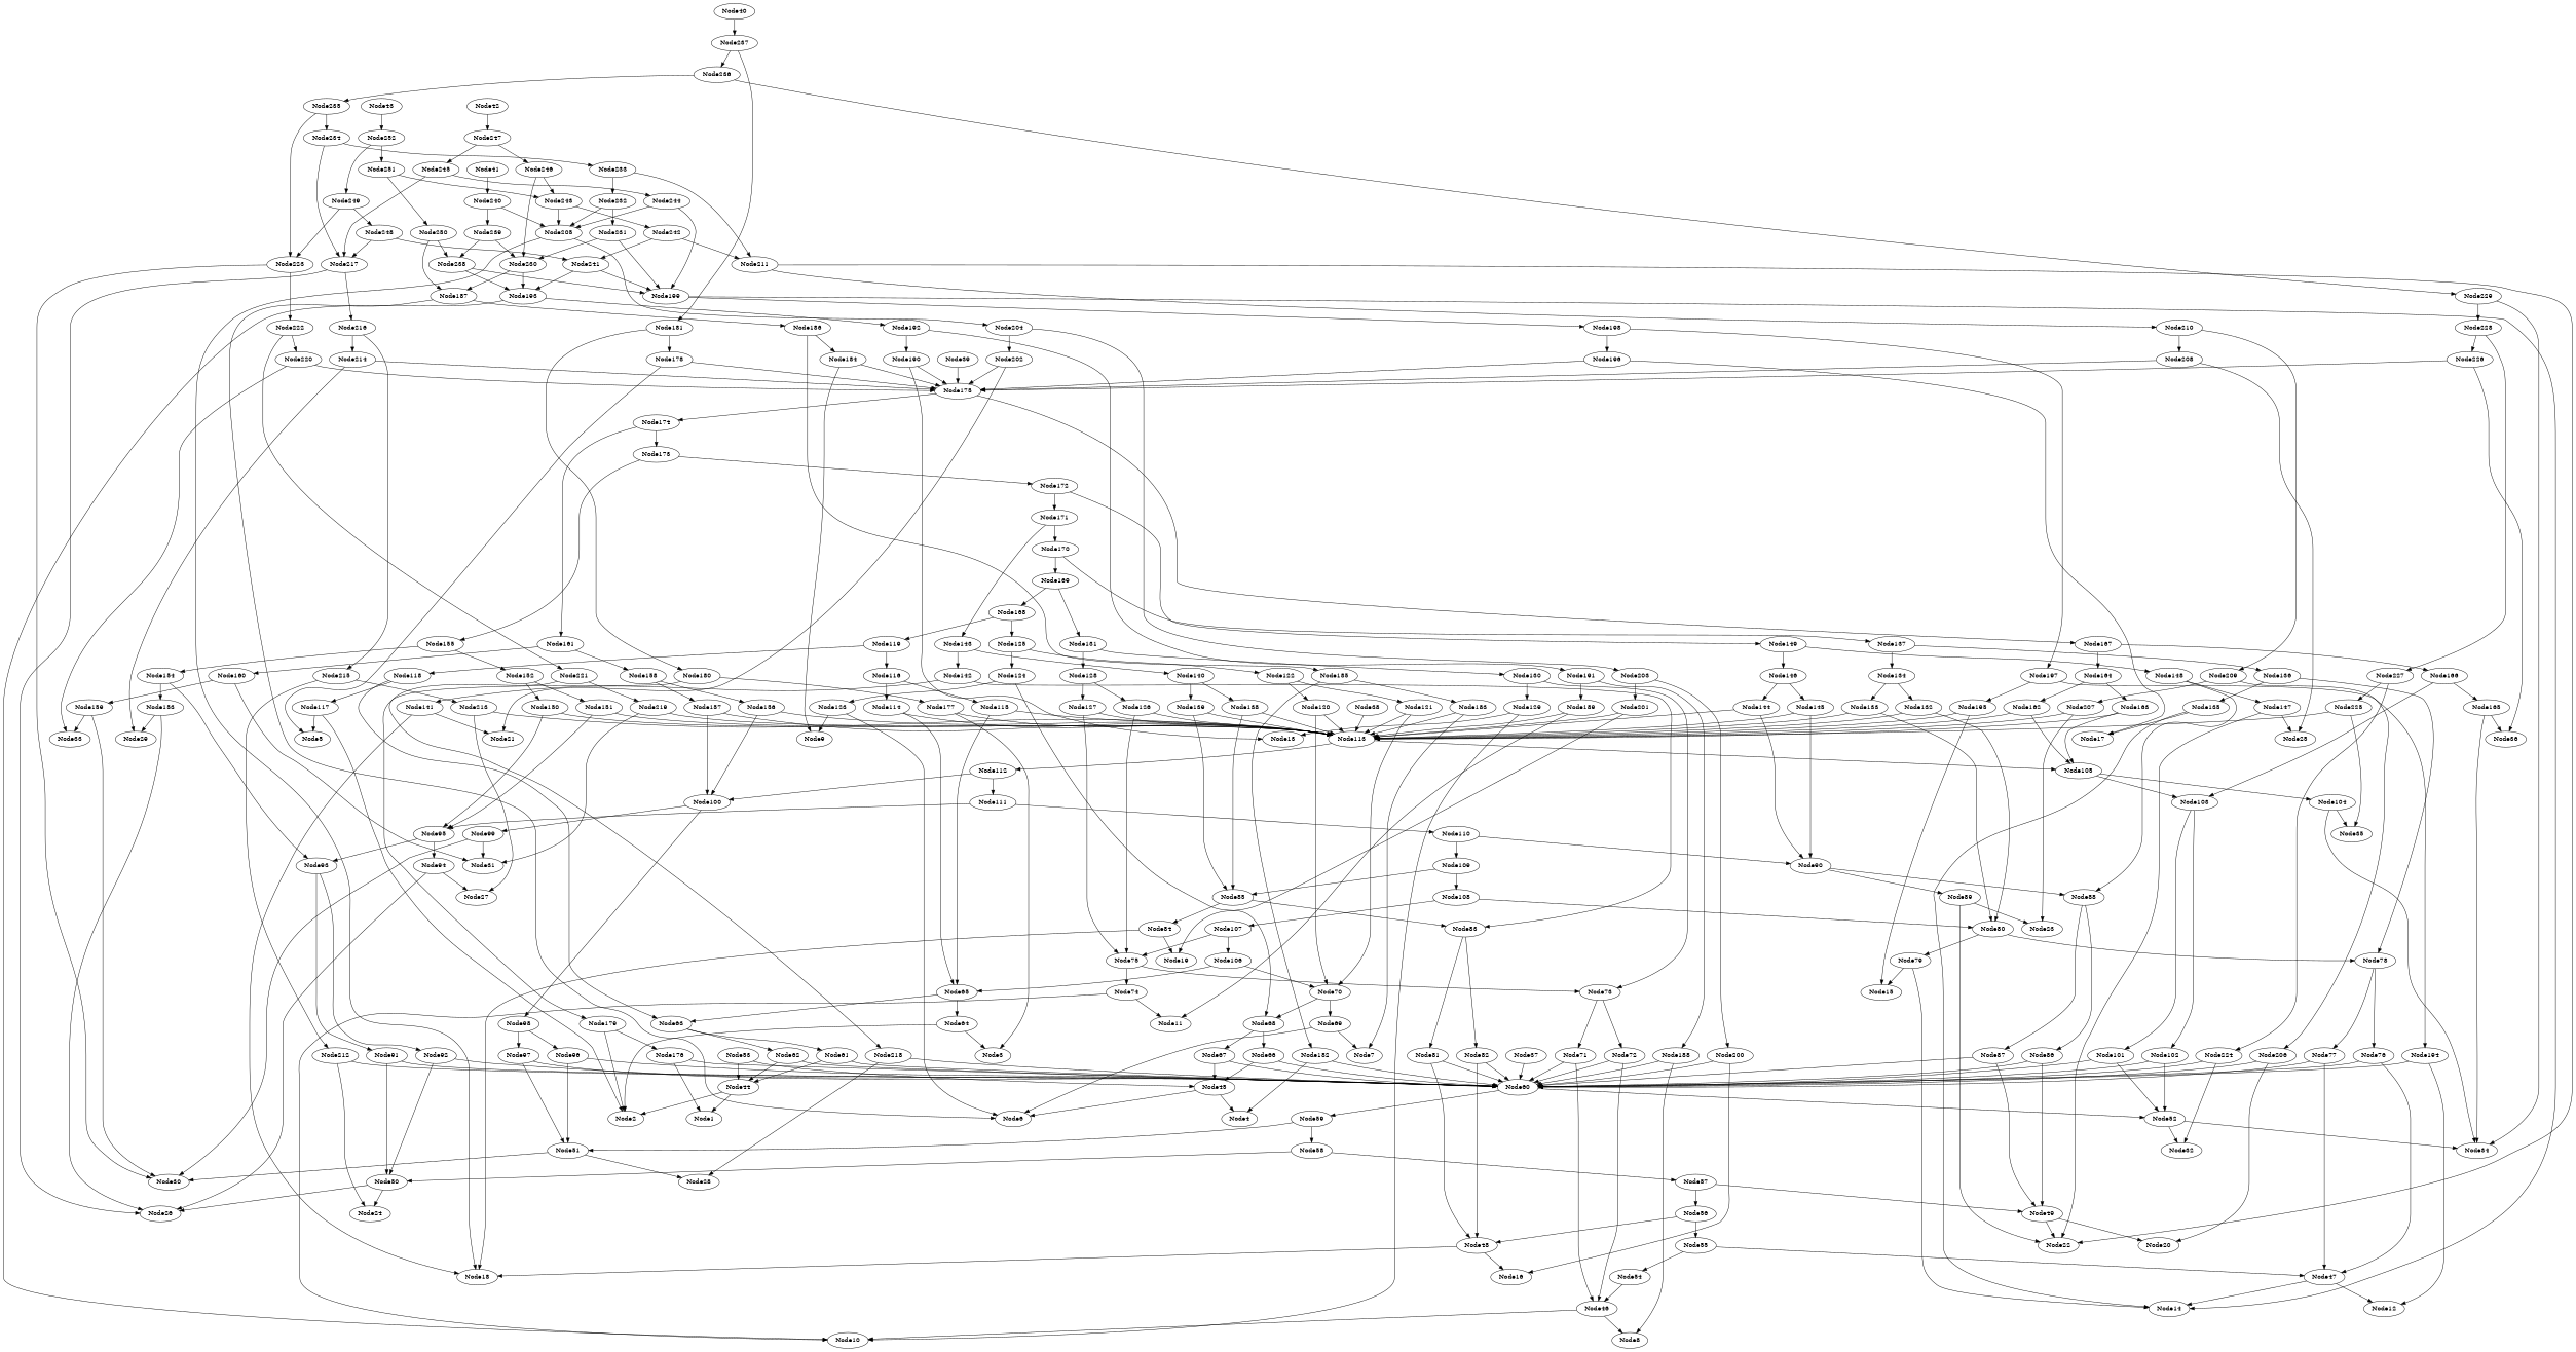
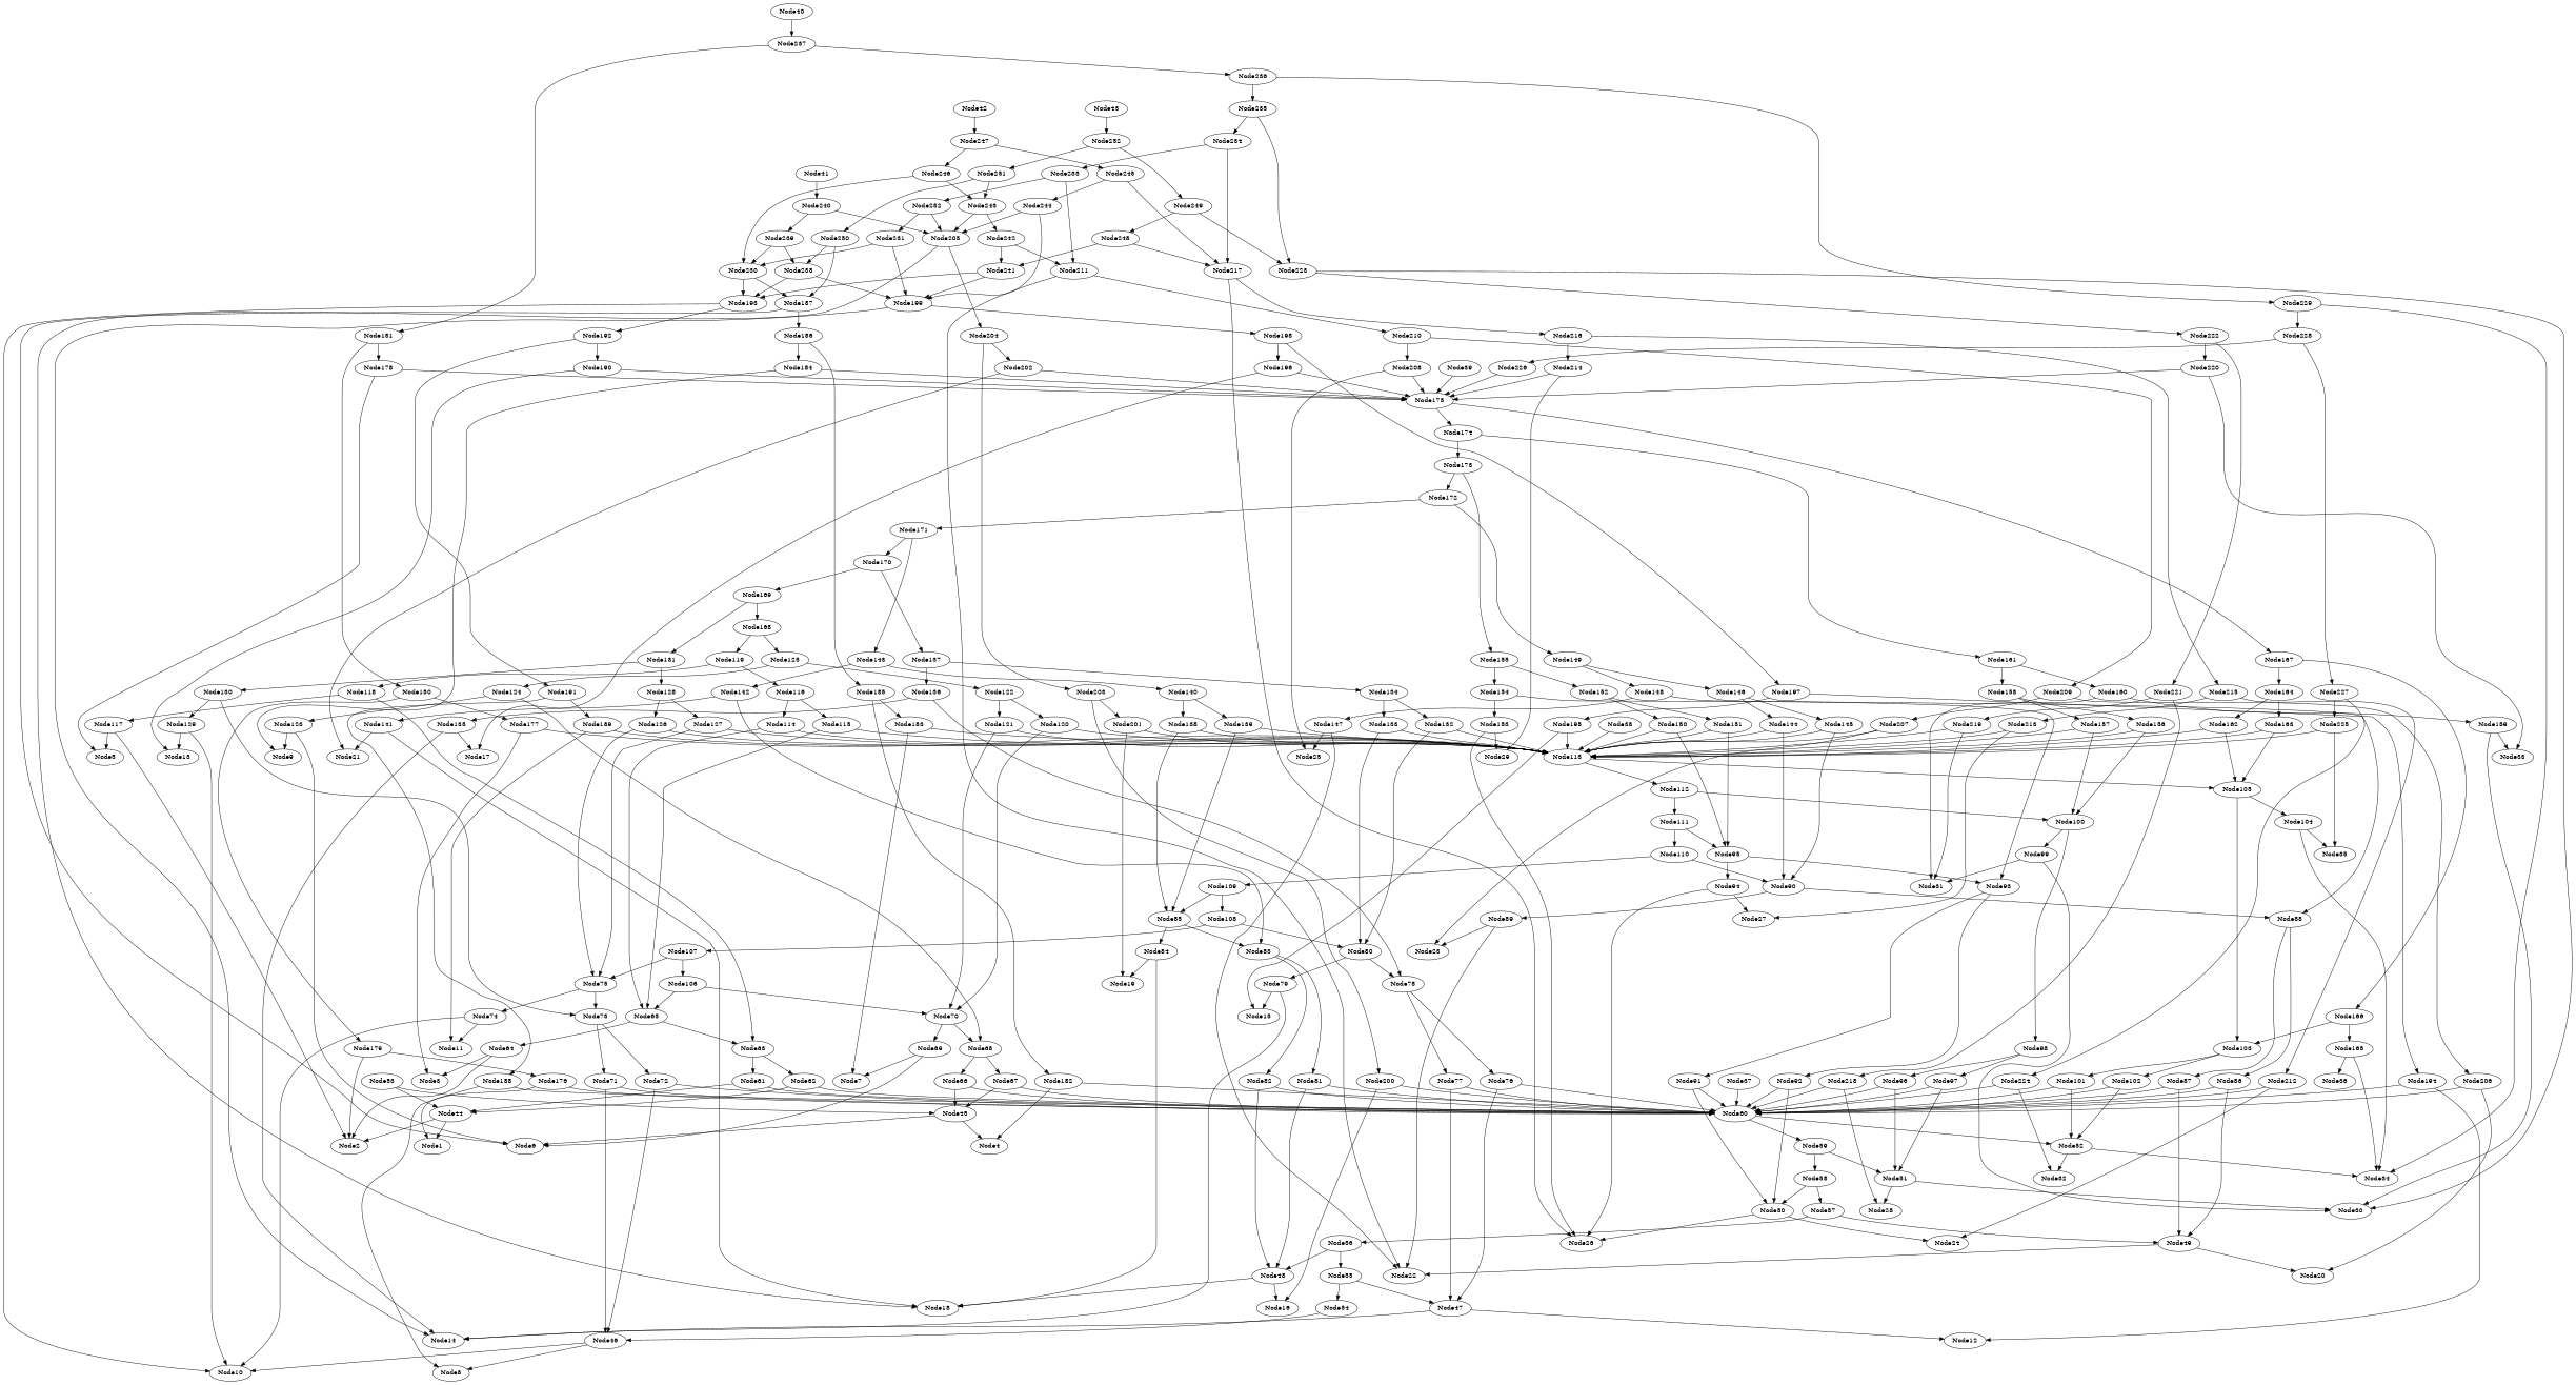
  digraph {
    edge [style=solid]
    Node37
    Node60
    Node52
    Node59
    Node32
    Node34
    Node51
    Node58
    Node38
    Node113
    Node105
    Node112
    Node103
    Node104
    Node100
    Node111
    Node39
    Node175
    Node167
    Node174
    Node164
    Node166
    Node161
    Node173
    Node40
    Node237
    Node181
    Node236
    Node178
    Node180
    Node229
    Node235
    Node41
    Node240
    Node205
    Node239
    Node18
    Node204
    Node230
    Node238
    Node42
    Node247
    Node245
    Node246
    Node217
    Node244
    Node243
    Node43
    Node252
    Node249
    Node251
    Node223
    Node248
    Node250
    Node44
    Node1
    Node2
    Node45
    Node4
    Node6
    Node46
    Node8
    Node10
    Node47
    Node12
    Node14
    Node48
    Node16
    Node49
    Node20
    Node22
    Node50
    Node24
    Node26
    Node28
    Node30
    Node53
    Node54
    Node55
    Node56
    Node57
    Node61
    Node62
    Node63
    Node64
    Node3
    Node65
    Node66
    Node67
    Node68
    Node69
    Node7
    Node70
    Node71
    Node72
    Node73
    Node74
    Node11
    Node75
    Node76
    Node77
    Node78
    Node79
    Node15
    Node80
    Node81
    Node82
    Node83
    Node84
    Node19
    Node85
    Node86
    Node87
    Node88
    Node89
    Node23
    Node90
    Node91
    Node92
    Node93
    Node94
    Node27
    Node95
    Node96
    Node97
    Node98
    Node99
    Node31
    Node101
    Node102
    Node35
    Node106
    Node107
    Node108
    Node109
    Node110
    Node114
    Node115
    Node116
    Node117
    Node5
    Node118
    Node119
    Node120
    Node121
    Node122
    Node123
    Node9
    Node124
    Node125
    Node126
    Node127
    Node128
    Node129
    Node13
    Node130
    Node131
    Node132
    Node133
    Node134
    Node135
    Node17
    Node136
    Node137
    Node138
    Node139
    Node140
    Node141
    Node21
    Node142
    Node143
    Node144
    Node145
    Node146
    Node147
    Node25
    Node148
    Node149
    Node150
    Node151
    Node152
    Node153
    Node29
    Node154
    Node155
    Node156
    Node157
    Node158
    Node159
    Node33
    Node160
    Node162
    Node163
    Node165
    Node36
    Node168
    Node169
    Node170
    Node171
    Node172
    Node176
    Node177
    Node179
    Node182
    Node183
    Node184
    Node185
    Node186
    Node187
    Node188
    Node189
    Node190
    Node191
    Node192
    Node193
    Node194
    Node195
    Node196
    Node197
    Node198
    Node199
    Node200
    Node201
    Node202
    Node203
    Node206
    Node207
    Node208
    Node209
    Node210
    Node211
    Node212
    Node213
    Node214
    Node215
    Node216
    Node218
    Node219
    Node220
    Node221
    Node222
    Node224
    Node225
    Node226
    Node227
    Node228
    Node231
    Node232
    Node233
    Node234
    Node241
    Node242
    Node37 -> Node60
    Node60 -> Node52
    Node60 -> Node59
    Node52 -> Node32
    Node52 -> Node34
    Node59 -> Node51
    Node59 -> Node58
    Node51 -> Node28
    Node51 -> Node30
    Node58 -> Node50
    Node58 -> Node57
    Node38 -> Node113
    Node113 -> Node105
    Node113 -> Node112
    Node105 -> Node103
    Node105 -> Node104
    Node112 -> Node100
    Node112 -> Node111
    Node103 -> Node101
    Node103 -> Node102
    Node104 -> Node34
    Node104 -> Node35
    Node100 -> Node98
    Node100 -> Node99
    Node111 -> Node95
    Node111 -> Node110
    Node39 -> Node175
    Node175 -> Node167
    Node175 -> Node174
    Node167 -> Node164
    Node167 -> Node166
    Node174 -> Node161
    Node174 -> Node173
    Node164 -> Node162
    Node164 -> Node163
    Node166 -> Node103
    Node166 -> Node165
    Node161 -> Node158
    Node161 -> Node160
    Node173 -> Node155
    Node173 -> Node172
    Node40 -> Node237
    Node237 -> Node181
    Node237 -> Node236
    Node181 -> Node178
    Node181 -> Node180
    Node236 -> Node229
    Node236 -> Node235
    Node178 -> Node175
    Node178 -> Node5
    Node180 -> Node177
    Node180 -> Node179
    Node229 -> Node34
    Node229 -> Node228
    Node235 -> Node223
    Node235 -> Node234
    Node41 -> Node240
    Node240 -> Node205
    Node240 -> Node239
    Node205 -> Node18
    Node205 -> Node204
    Node239 -> Node230
    Node239 -> Node238
    Node204 -> Node202
    Node204 -> Node203
    Node230 -> Node187
    Node230 -> Node193
    Node238 -> Node193
    Node238 -> Node199
    Node42 -> Node247
    Node247 -> Node245
    Node247 -> Node246
    Node245 -> Node217
    Node245 -> Node244
    Node246 -> Node230
    Node246 -> Node243
    Node217 -> Node26
    Node217 -> Node216
    Node244 -> Node205
    Node244 -> Node199
    Node243 -> Node205
    Node243 -> Node242
    Node43 -> Node252
    Node252 -> Node249
    Node252 -> Node251
    Node249 -> Node223
    Node249 -> Node248
    Node251 -> Node243
    Node251 -> Node250
    Node223 -> Node30
    Node223 -> Node222
    Node248 -> Node217
    Node248 -> Node241
    Node250 -> Node238
    Node250 -> Node187
    Node44 -> Node1
    Node44 -> Node2
    Node45 -> Node4
    Node45 -> Node6
    Node46 -> Node8
    Node46 -> Node10
    Node47 -> Node12
    Node47 -> Node14
    Node48 -> Node18
    Node48 -> Node16
    Node49 -> Node20
    Node49 -> Node22
    Node50 -> Node24
    Node50 -> Node26
    Node53 -> Node44
    Node53 -> Node45
    Node54 -> Node46
    Node55 -> Node47
    Node55 -> Node54
    Node56 -> Node48
    Node56 -> Node55
    Node57 -> Node49
    Node57 -> Node56
    Node61 -> Node60
    Node61 -> Node44
    Node62 -> Node60
    Node62 -> Node44
    Node63 -> Node61
    Node63 -> Node62
    Node64 -> Node2
    Node64 -> Node3
    Node65 -> Node63
    Node65 -> Node64
    Node66 -> Node60
    Node66 -> Node45
    Node67 -> Node60
    Node67 -> Node45
    Node68 -> Node66
    Node68 -> Node67
    Node69 -> Node6
    Node69 -> Node7
    Node70 -> Node68
    Node70 -> Node69
    Node71 -> Node60
    Node71 -> Node46
    Node72 -> Node60
    Node72 -> Node46
    Node73 -> Node71
    Node73 -> Node72
    Node74 -> Node10
    Node74 -> Node11
    Node75 -> Node73
    Node75 -> Node74
    Node76 -> Node60
    Node76 -> Node47
    Node77 -> Node60
    Node77 -> Node47
    Node78 -> Node76
    Node78 -> Node77
    Node79 -> Node14
    Node79 -> Node15
    Node80 -> Node78
    Node80 -> Node79
    Node81 -> Node60
    Node81 -> Node48
    Node82 -> Node60
    Node82 -> Node48
    Node83 -> Node81
    Node83 -> Node82
    Node84 -> Node18
    Node84 -> Node19
    Node85 -> Node83
    Node85 -> Node84
    Node86 -> Node60
    Node86 -> Node49
    Node87 -> Node60
    Node87 -> Node49
    Node88 -> Node86
    Node88 -> Node87
    Node89 -> Node22
    Node89 -> Node23
    Node90 -> Node88
    Node90 -> Node89
    Node91 -> Node60
    Node91 -> Node50
    Node92 -> Node60
    Node92 -> Node50
    Node93 -> Node91
    Node93 -> Node92
    Node94 -> Node26
    Node94 -> Node27
    Node95 -> Node93
    Node95 -> Node94
    Node96 -> Node60
    Node96 -> Node51
    Node97 -> Node60
    Node97 -> Node51
    Node98 -> Node96
    Node98 -> Node97
    Node99 -> Node30
    Node99 -> Node31
    Node101 -> Node60
    Node101 -> Node52
    Node102 -> Node60
    Node102 -> Node52
    Node106 -> Node65
    Node106 -> Node70
    Node107 -> Node75
    Node107 -> Node106
    Node108 -> Node80
    Node108 -> Node107
    Node109 -> Node85
    Node109 -> Node108
    Node110 -> Node90
    Node110 -> Node109
    Node114 -> Node113
    Node114 -> Node65
    Node115 -> Node113
    Node115 -> Node65
    Node116 -> Node114
    Node116 -> Node115
    Node117 -> Node2
    Node117 -> Node5
    Node118 -> Node63
    Node118 -> Node117
    Node119 -> Node116
    Node119 -> Node118
    Node120 -> Node113
    Node120 -> Node70
    Node121 -> Node113
    Node121 -> Node70
    Node122 -> Node120
    Node122 -> Node121
    Node123 -> Node6
    Node123 -> Node9
    Node124 -> Node68
    Node124 -> Node123
    Node125 -> Node122
    Node125 -> Node124
    Node126 -> Node113
    Node126 -> Node75
    Node127 -> Node113
    Node127 -> Node75
    Node128 -> Node126
    Node128 -> Node127
    Node129 -> Node10
    Node129 -> Node13
    Node130 -> Node73
    Node130 -> Node129
    Node131 -> Node128
    Node131 -> Node130
    Node132 -> Node113
    Node132 -> Node80
    Node133 -> Node113
    Node133 -> Node80
    Node134 -> Node132
    Node134 -> Node133
    Node135 -> Node14
    Node135 -> Node17
    Node136 -> Node78
    Node136 -> Node135
    Node137 -> Node134
    Node137 -> Node136
    Node138 -> Node113
    Node138 -> Node85
    Node139 -> Node113
    Node139 -> Node85
    Node140 -> Node138
    Node140 -> Node139
    Node141 -> Node18
    Node141 -> Node21
    Node142 -> Node83
    Node142 -> Node141
    Node143 -> Node140
    Node143 -> Node142
    Node144 -> Node113
    Node144 -> Node90
    Node145 -> Node113
    Node145 -> Node90
    Node146 -> Node144
    Node146 -> Node145
    Node147 -> Node22
    Node147 -> Node25
    Node148 -> Node88
    Node148 -> Node147
    Node149 -> Node146
    Node149 -> Node148
    Node150 -> Node113
    Node150 -> Node95
    Node151 -> Node113
    Node151 -> Node95
    Node152 -> Node150
    Node152 -> Node151
    Node153 -> Node26
    Node153 -> Node29
    Node154 -> Node93
    Node154 -> Node153
    Node155 -> Node152
    Node155 -> Node154
    Node156 -> Node113
    Node156 -> Node100
    Node157 -> Node113
    Node157 -> Node100
    Node158 -> Node156
    Node158 -> Node157
    Node159 -> Node30
    Node159 -> Node33
    Node160 -> Node31
    Node160 -> Node159
    Node162 -> Node113
    Node162 -> Node105
    Node163 -> Node113
    Node163 -> Node105
    Node165 -> Node34
    Node165 -> Node36
    Node168 -> Node119
    Node168 -> Node125
    Node169 -> Node131
    Node169 -> Node168
    Node170 -> Node137
    Node170 -> Node169
    Node171 -> Node143
    Node171 -> Node170
    Node172 -> Node149
    Node172 -> Node171
    Node176 -> Node60
    Node176 -> Node1
    Node177 -> Node113
    Node177 -> Node3
    Node179 -> Node2
    Node179 -> Node176
    Node182 -> Node60
    Node182 -> Node4
    Node183 -> Node113
    Node183 -> Node7
    Node184 -> Node175
    Node184 -> Node9
    Node185 -> Node182
    Node185 -> Node183
    Node186 -> Node184
    Node186 -> Node185
    Node187 -> Node6
    Node187 -> Node186
    Node188 -> Node60
    Node188 -> Node8
    Node189 -> Node113
    Node189 -> Node11
    Node190 -> Node175
    Node190 -> Node13
    Node191 -> Node188
    Node191 -> Node189
    Node192 -> Node190
    Node192 -> Node191
    Node193 -> Node10
    Node193 -> Node192
    Node194 -> Node60
    Node194 -> Node12
    Node195 -> Node113
    Node195 -> Node15
    Node196 -> Node175
    Node196 -> Node17
    Node197 -> Node194
    Node197 -> Node195
    Node198 -> Node196
    Node198 -> Node197
    Node199 -> Node14
    Node199 -> Node198
    Node200 -> Node60
    Node200 -> Node16
    Node201 -> Node113
    Node201 -> Node19
    Node202 -> Node175
    Node202 -> Node21
    Node203 -> Node200
    Node203 -> Node201
    Node206 -> Node60
    Node206 -> Node20
    Node207 -> Node113
    Node207 -> Node23
    Node208 -> Node175
    Node208 -> Node25
    Node209 -> Node206
    Node209 -> Node207
    Node210 -> Node208
    Node210 -> Node209
    Node211 -> Node22
    Node211 -> Node210
    Node212 -> Node60
    Node212 -> Node24
    Node213 -> Node113
    Node213 -> Node27
    Node214 -> Node175
    Node214 -> Node29
    Node215 -> Node212
    Node215 -> Node213
    Node216 -> Node214
    Node216 -> Node215
    Node218 -> Node60
    Node218 -> Node28
    Node219 -> Node113
    Node219 -> Node31
    Node220 -> Node175
    Node220 -> Node33
    Node221 -> Node218
    Node221 -> Node219
    Node222 -> Node220
    Node222 -> Node221
    Node224 -> Node60
    Node224 -> Node32
    Node225 -> Node113
    Node225 -> Node35
    Node226 -> Node175
-   Node226 -> Node36
    Node227 -> Node224
    Node227 -> Node225
    Node228 -> Node226
    Node228 -> Node227
    Node231 -> Node230
    Node231 -> Node199
    Node232 -> Node205
    Node232 -> Node231
    Node233 -> Node211
    Node233 -> Node232
    Node234 -> Node217
    Node234 -> Node233
    Node241 -> Node193
    Node241 -> Node199
    Node242 -> Node211
    Node242 -> Node241
  }
